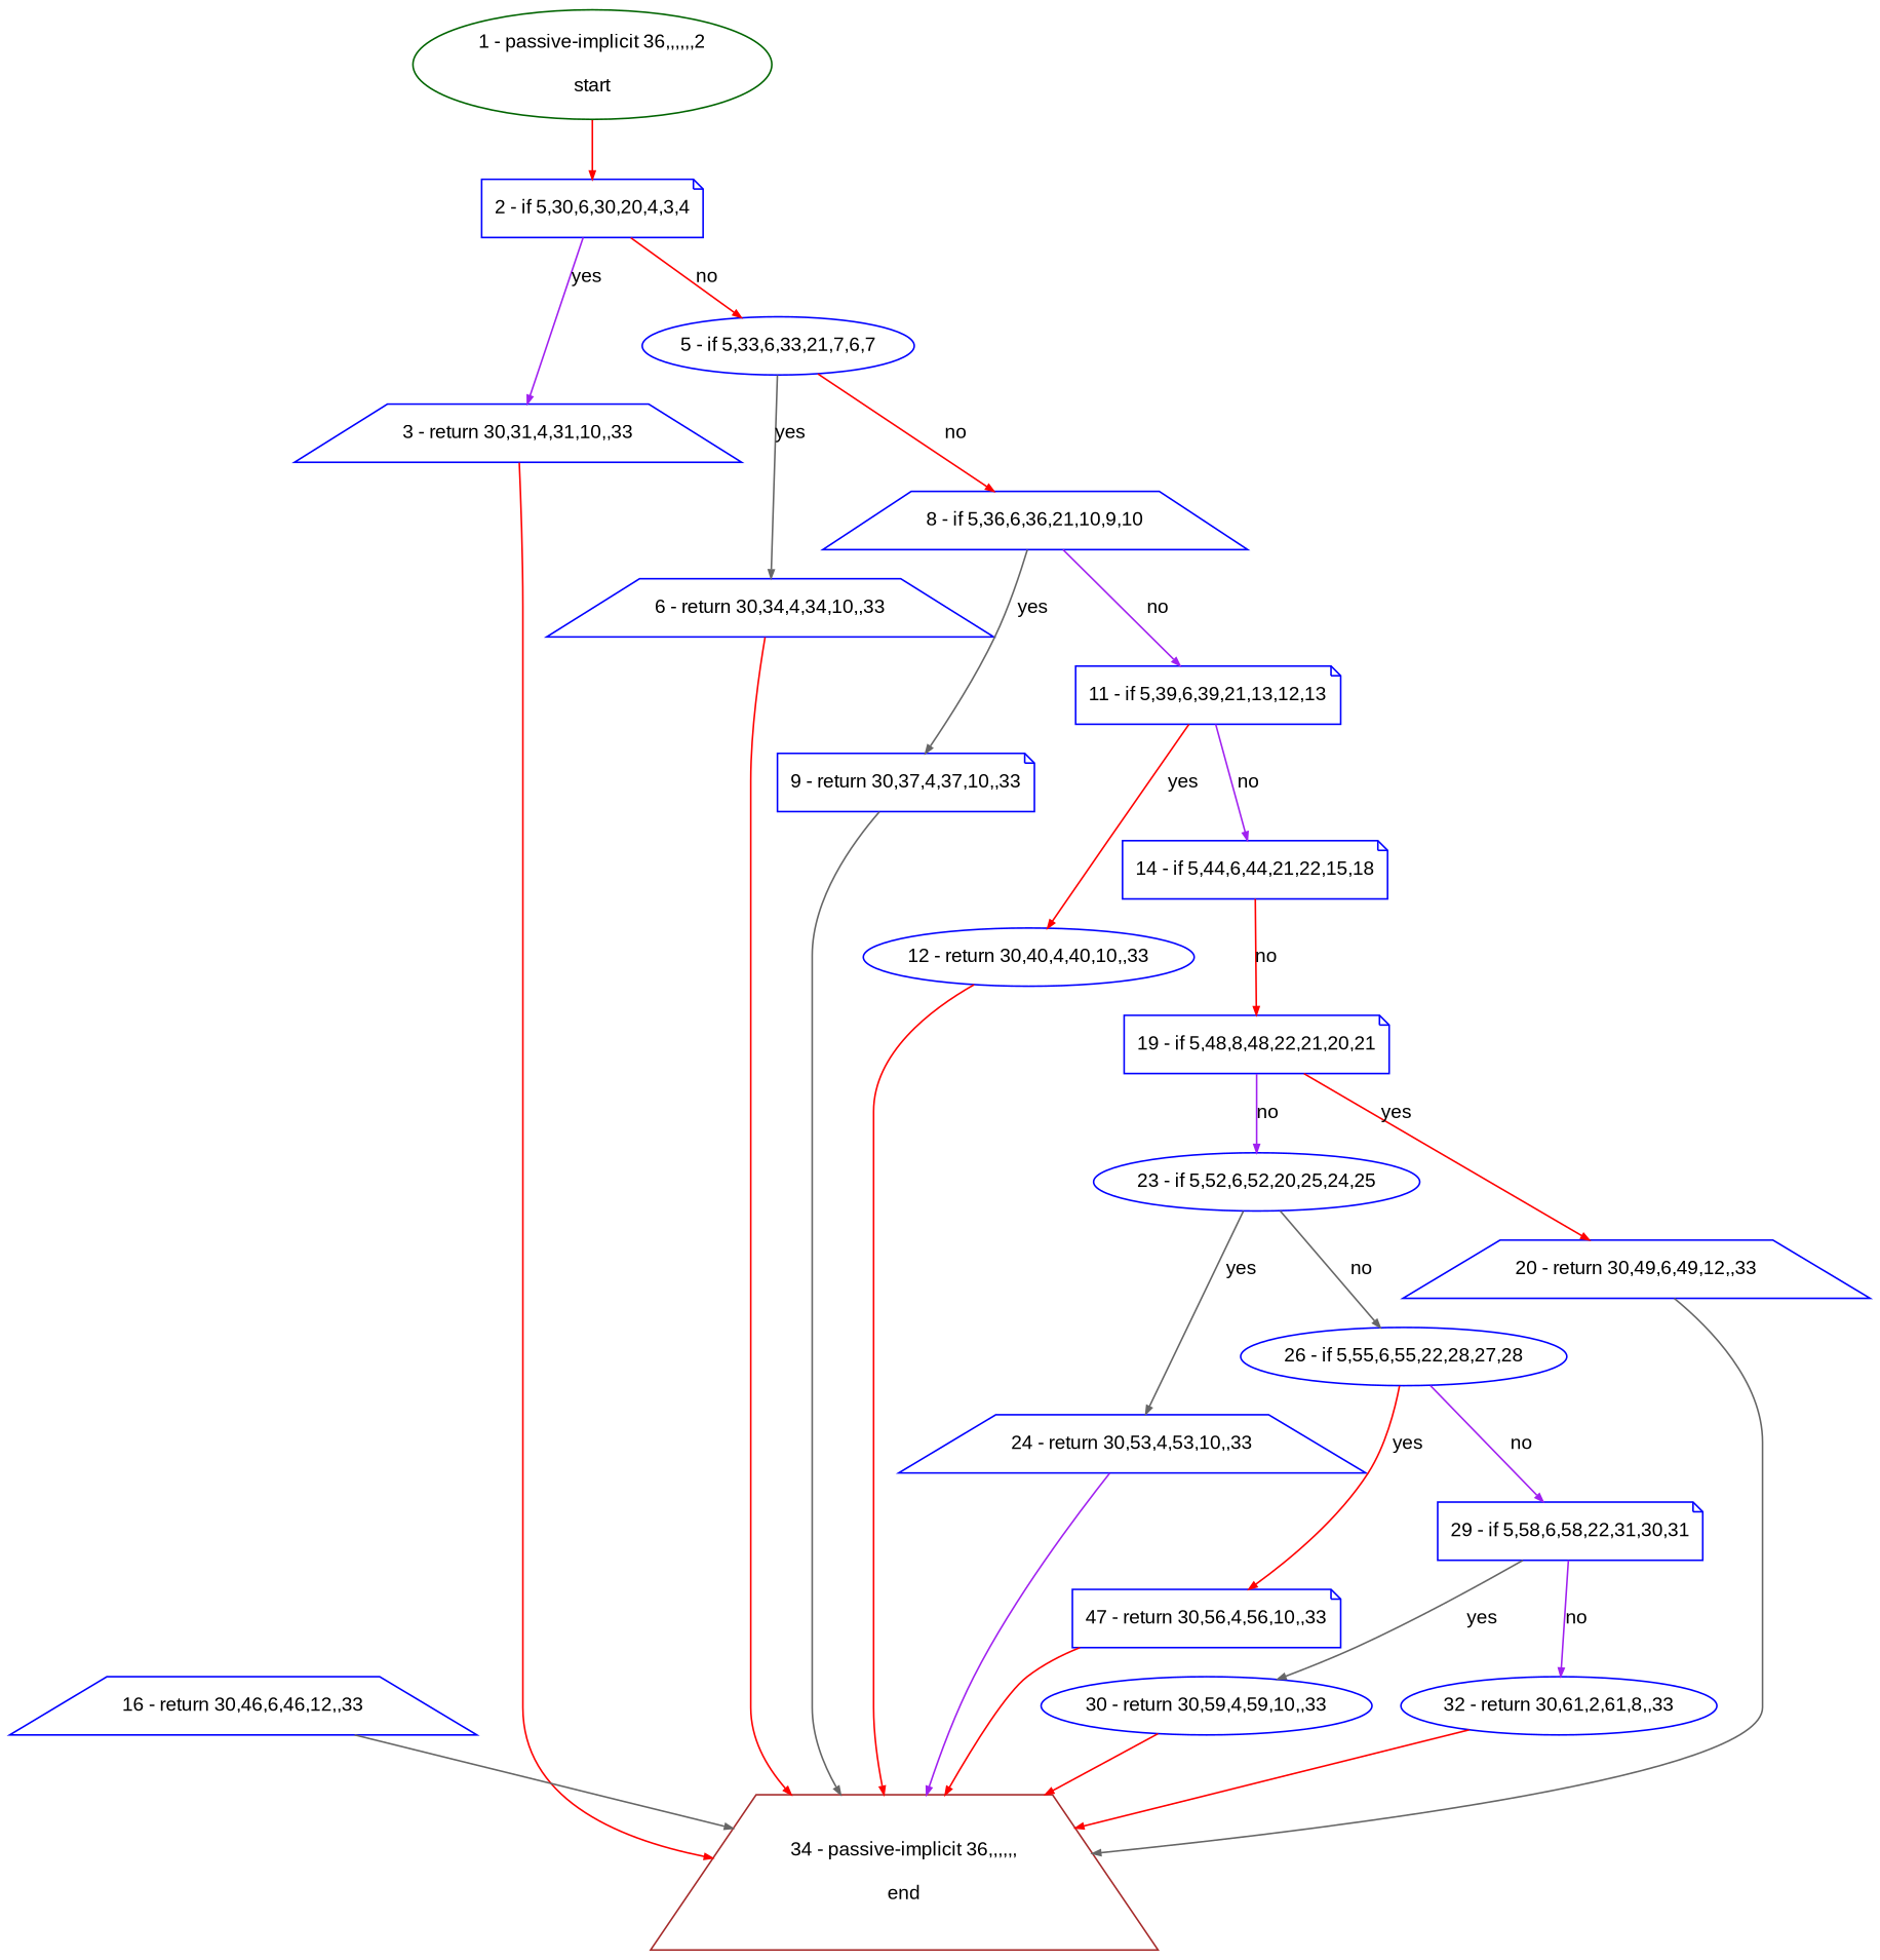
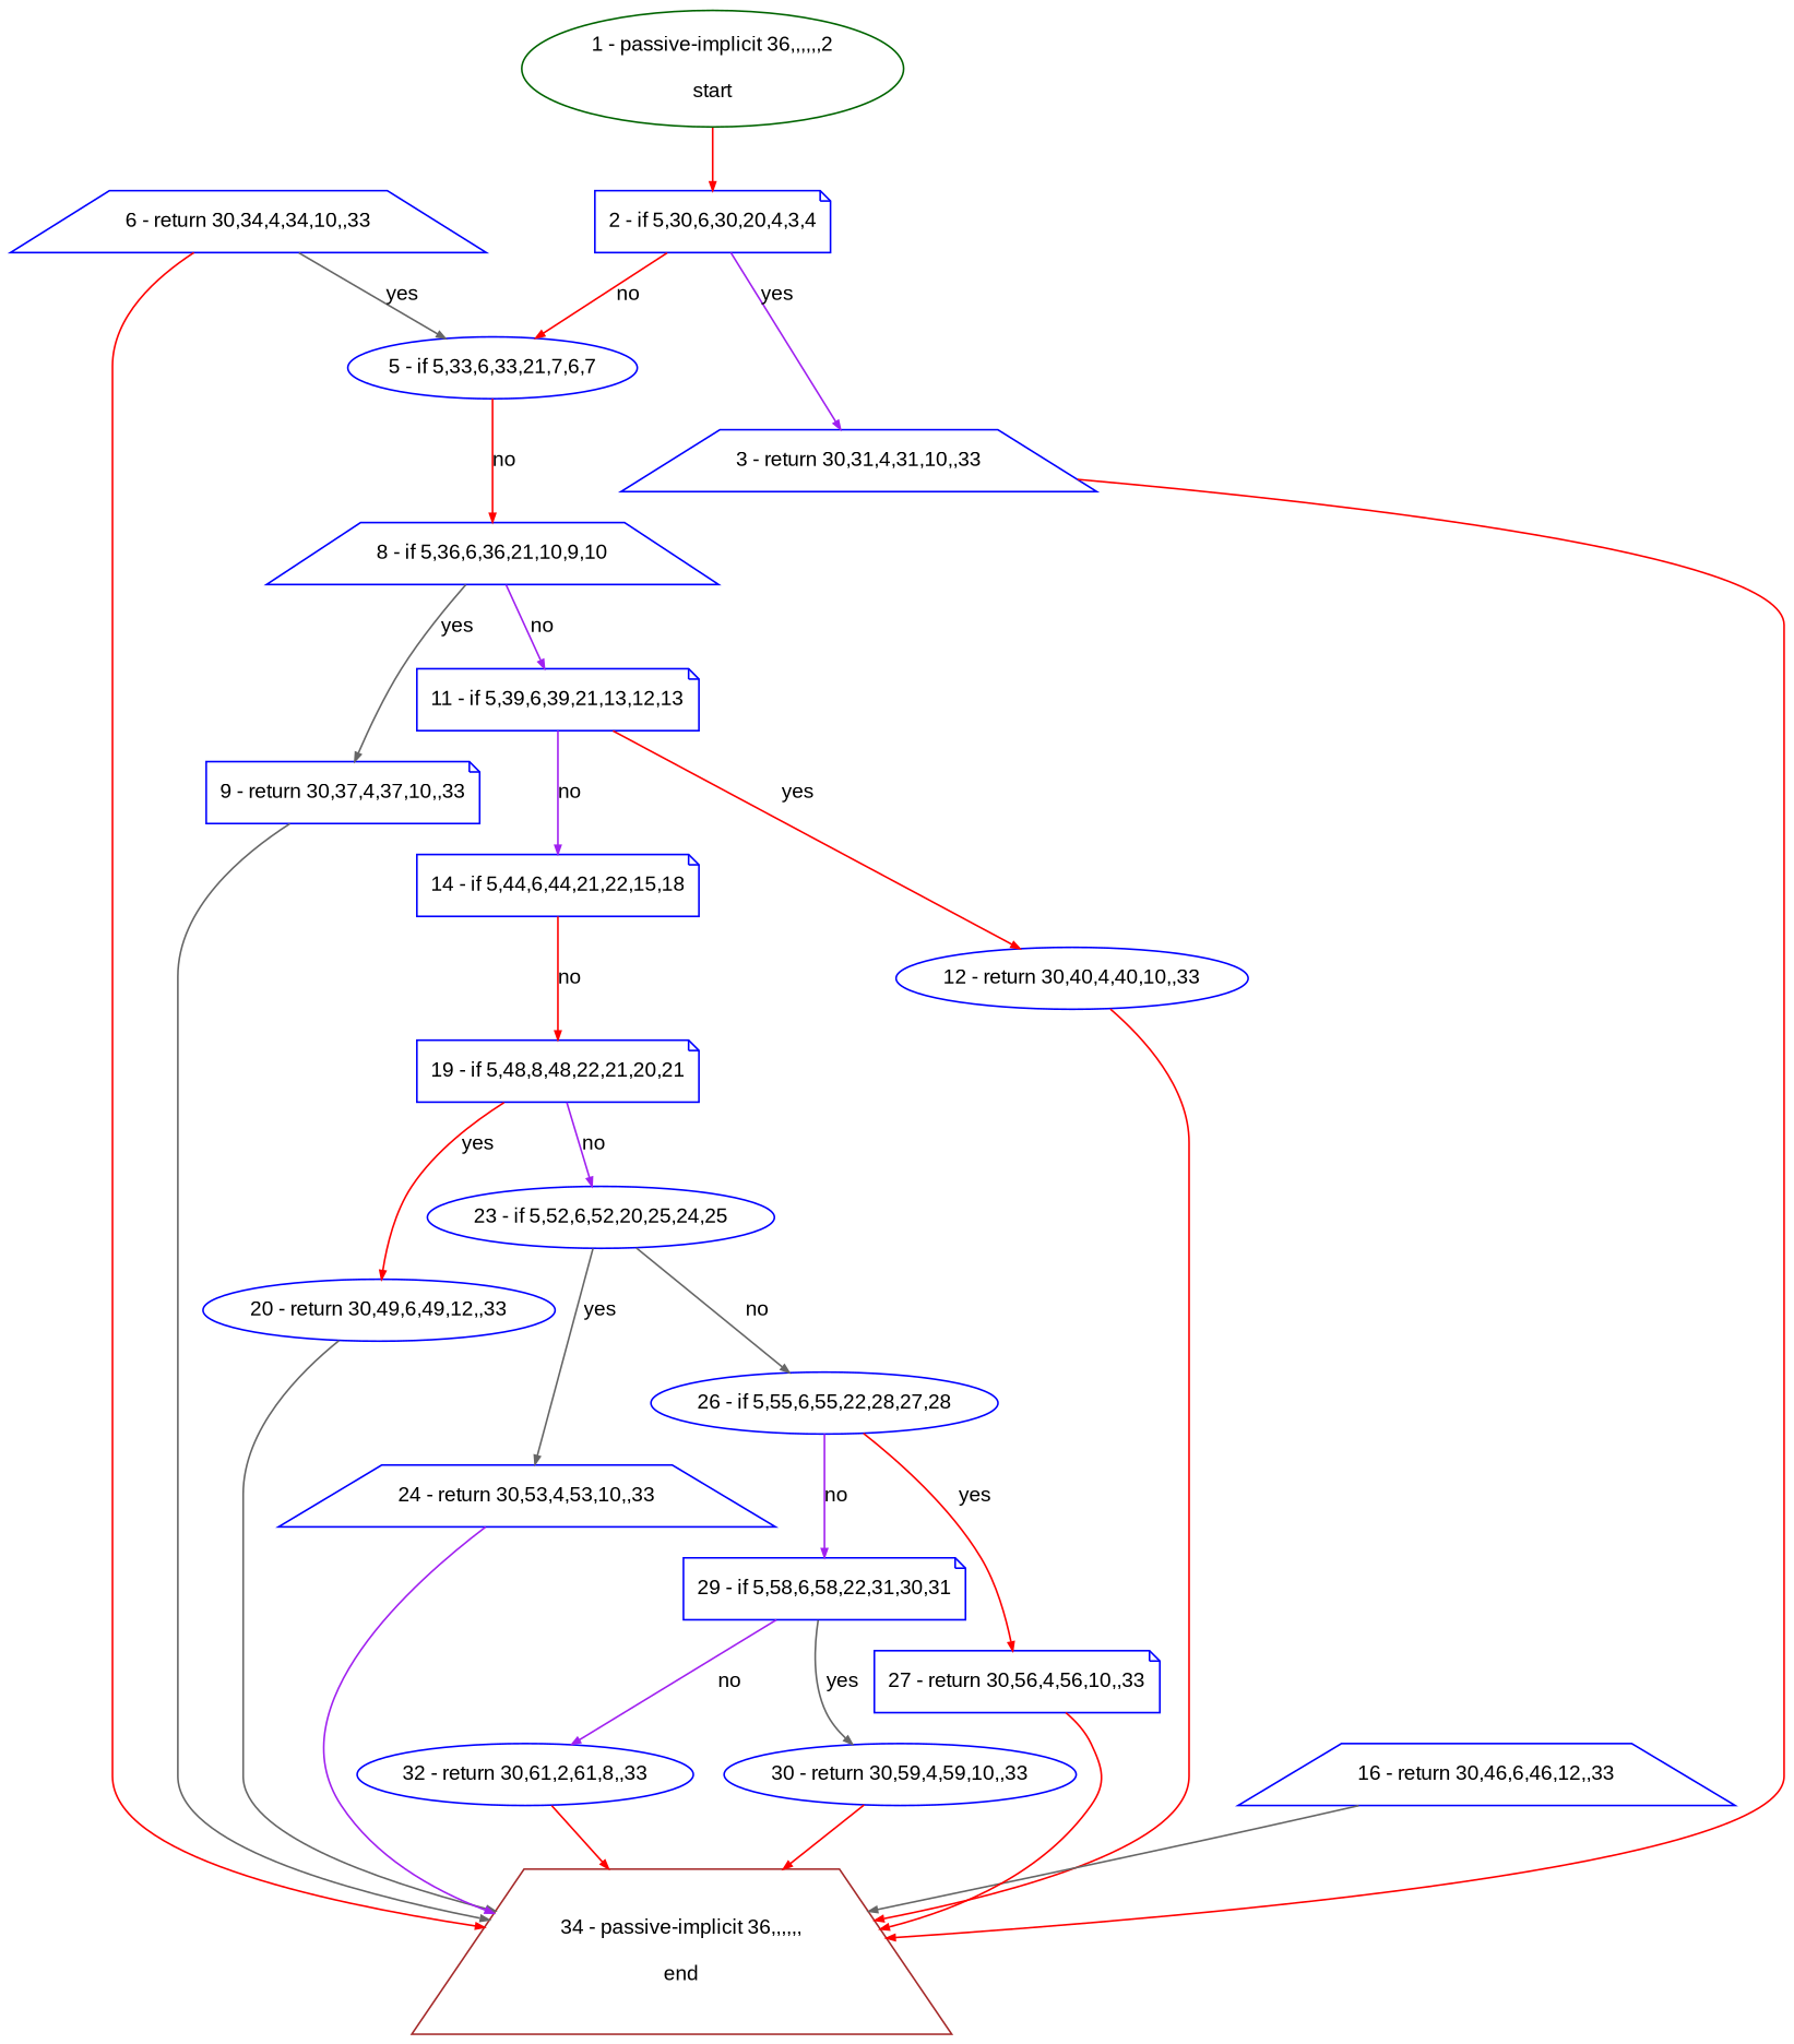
  digraph {
    bgcolor=white
    compound=true
    fillcolor="#FFFFCC"
    fontname=Arial
    fontsize=12
    pack=true
    packmode=clust
    style="rounded,filled"
    node [color="#0000ff" compound=true fillcolor="#ffffff" fixedsize=false fontname=Arial fontsize=12 node_initialized=no shape=ellipse style=filled]
    edge [arrowhead=normal arrowsize=0.5 arrowtail=none color=red compound=true dir=forward fontcolor=black fontname=Arial fontsize=12]
    n1 [label="2 - if 5,30,6,30,20,4,3,4" shape=note]
    n2 [label="3 - return 30,31,4,31,10,,33" shape=trapezium]
    n3 [label="5 - if 5,33,6,33,21,7,6,7"]
    n4 [color="#a52a2a" label="34 - passive-implicit 36,,,,,,\n\nend" shape=trapezium]
    n5 [label="6 - return 30,34,4,34,10,,33" shape=trapezium]
    n6 [label="8 - if 5,36,6,36,21,10,9,10" shape=trapezium]
    n7 [color="#006400" label="1 - passive-implicit 36,,,,,,2\n\nstart"]
    n8 [label="9 - return 30,37,4,37,10,,33" shape=note]
    n9 [label="11 - if 5,39,6,39,21,13,12,13" shape=note]
    n10 [label="12 - return 30,40,4,40,10,,33"]
    n11 [label="14 - if 5,44,6,44,21,22,15,18" shape=note]
    n12 [label="19 - if 5,48,8,48,22,21,20,21" shape=note]
    n13 [label="23 - if 5,52,6,52,20,25,24,25"]
-   n14 [label="20 - return 30,49,6,49,12,,33" shape=trapezium]
+   n14 [label="20 - return 30,49,6,49,12,,33"]
    n15 [label="16 - return 30,46,6,46,12,,33" shape=trapezium]
    n16 [label="24 - return 30,53,4,53,10,,33" shape=trapezium]
    n17 [label="26 - if 5,55,6,55,22,28,27,28"]
-   n18 [label="47 - return 30,56,4,56,10,,33" shape=note]
+   n18 [label="27 - return 30,56,4,56,10,,33" shape=note]
    n19 [label="29 - if 5,58,6,58,22,31,30,31" shape=note]
    n20 [label="30 - return 30,59,4,59,10,,33"]
    n21 [label="32 - return 30,61,2,61,8,,33"]
    n1 -> n2 [color=purple label=yes]
    n1 -> n3 [label=no]
    n2 -> n4
-   n3 -> n5 [color=gray40 label=yes]
+   n5 -> n3 [color=gray40 label=yes]
    n3 -> n6 [label=no]
    n5 -> n4
    n6 -> n8 [color=gray40 label=yes]
    n6 -> n9 [color=purple label=no]
    n7 -> n1
    n8 -> n4 [color=gray40]
    n9 -> n10 [label=yes]
    n9 -> n11 [color=purple label=no]
    n10 -> n4
    n11 -> n12 [label=no]
    n12 -> n13 [color=purple label=no]
    n12 -> n14 [label=yes]
    n13 -> n16 [color=gray40 label=yes]
    n13 -> n17 [color=gray40 label=no]
    n14 -> n4 [color=gray40]
    n15 -> n4 [color=gray40]
    n16 -> n4 [color=purple]
    n17 -> n18 [label=yes]
    n17 -> n19 [color=purple label=no]
    n18 -> n4
    n19 -> n20 [color=gray40 label=yes]
    n19 -> n21 [color=purple label=no]
    n20 -> n4
    n21 -> n4
  }
